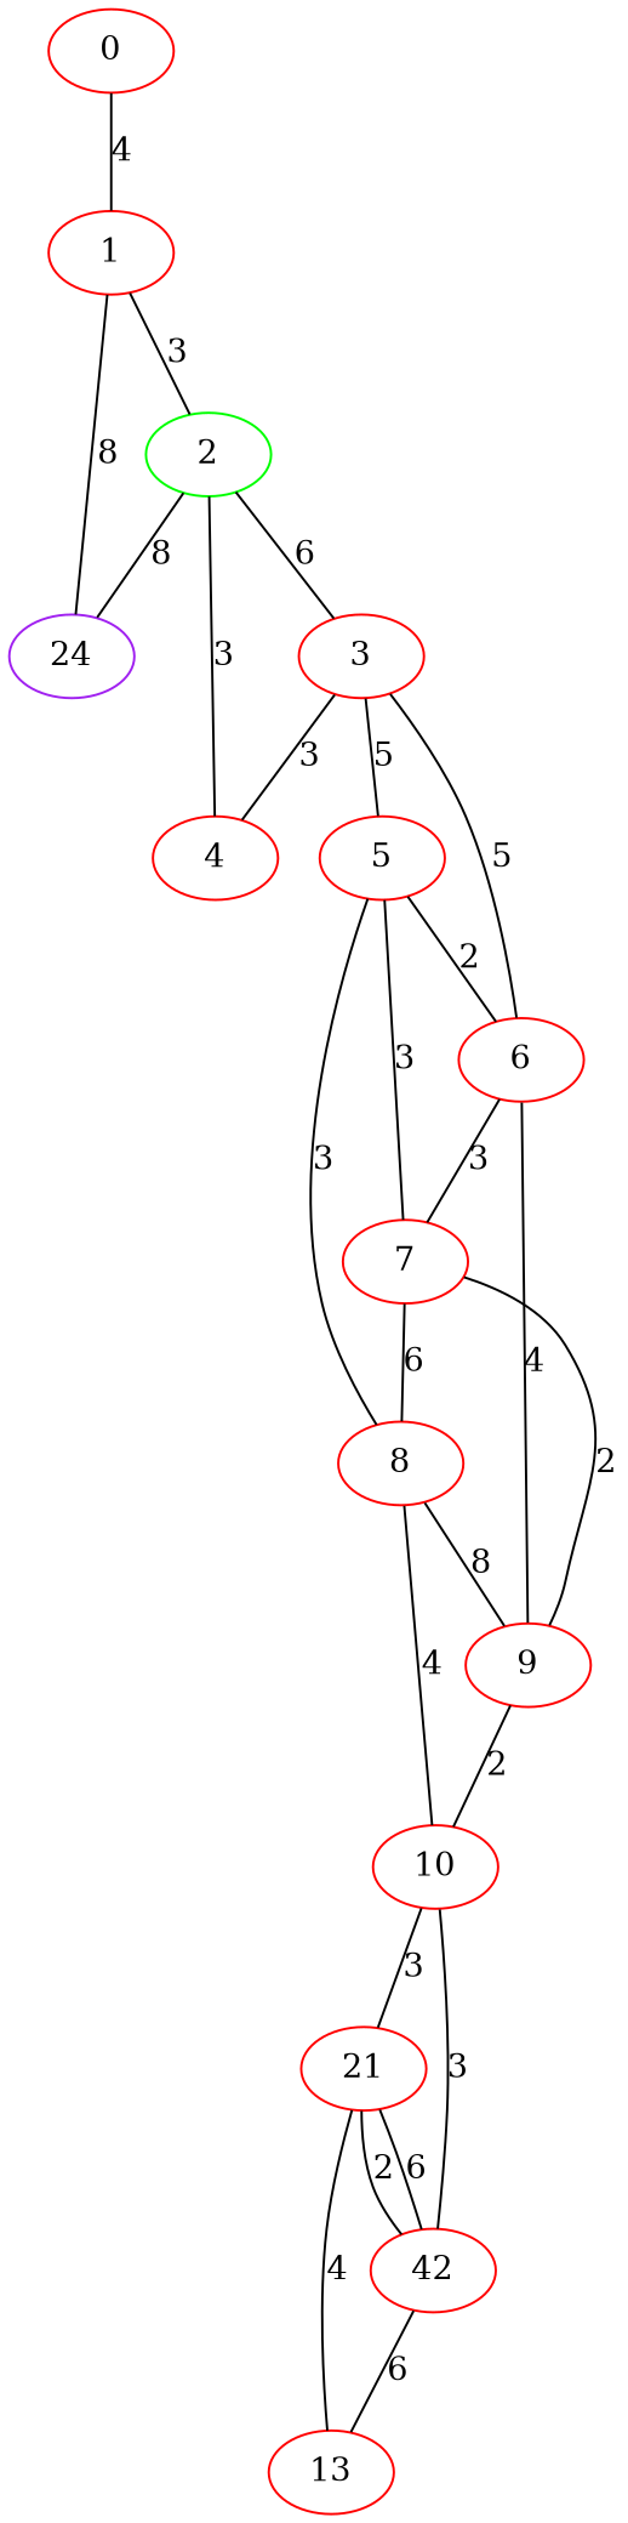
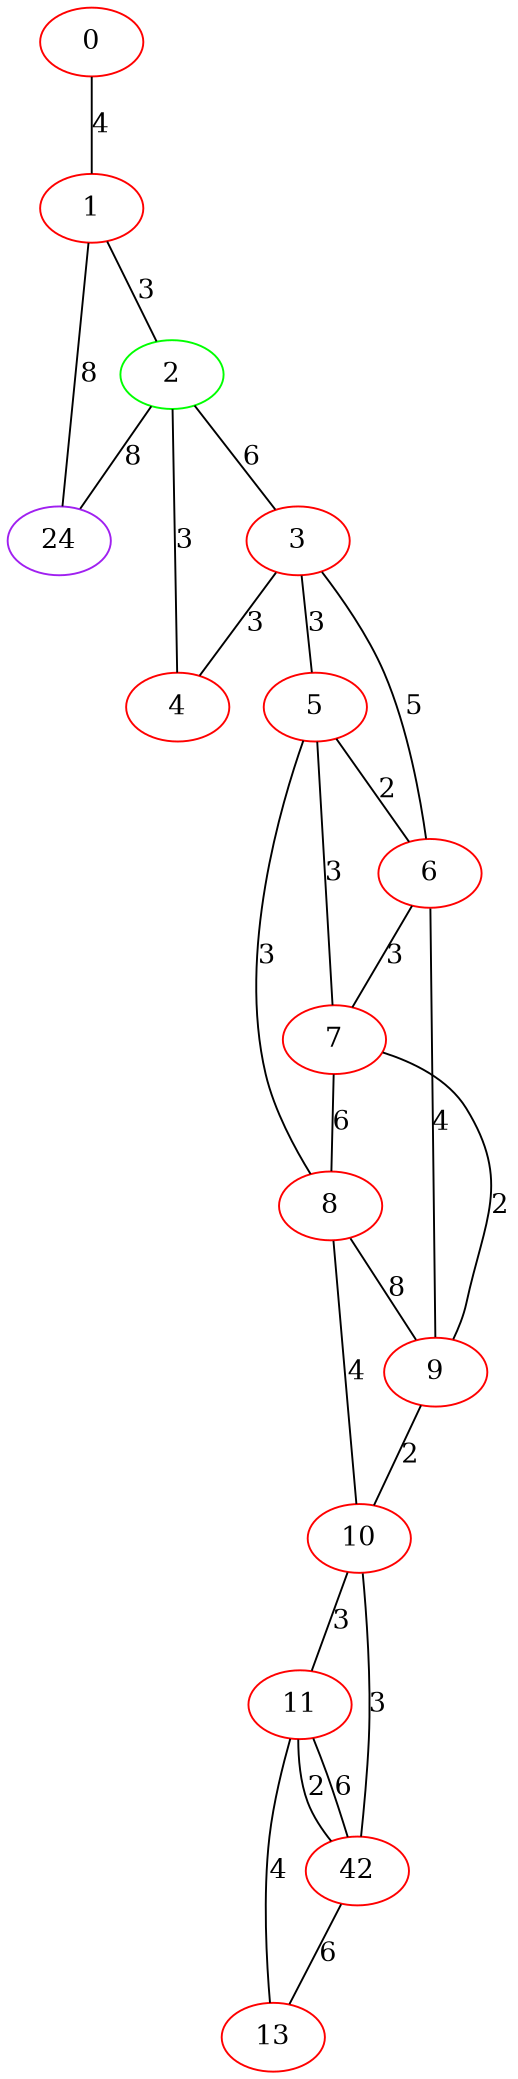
  graph {
    node [color=red weight=1]
    0
    1
    2 [color=green weight=2]
    n4 [color=purple label=24 weight=4]
    3
    4
    5
    6
    7
    8
    9
    10
-   11 [label=21]
+   11
    n14 [label=42]
    13
    0 -- 1 [label=4]
    1 -- 2 [label=3]
    1 -- n4 [label=8]
    2 -- n4 [label=8]
    2 -- 3 [label=6]
    2 -- 4 [label=3]
    3 -- 4 [label=3]
-   3 -- 5 [label=5]
+   3 -- 5 [label=3]
    3 -- 6 [label=5]
    5 -- 6 [label=2]
    5 -- 7 [label=3]
    5 -- 8 [label=3]
    6 -- 7 [label=3]
    6 -- 9 [label=4]
    7 -- 8 [label=6]
    7 -- 9 [label=2]
    8 -- 9 [label=8]
    8 -- 10 [label=4]
    9 -- 10 [label=2]
    10 -- 11 [label=3]
    10 -- n14 [label=3]
    11 -- n14 [label=2]
    11 -- n14 [label=6]
    11 -- 13 [label=4]
    n14 -- 13 [label=6]
  }
